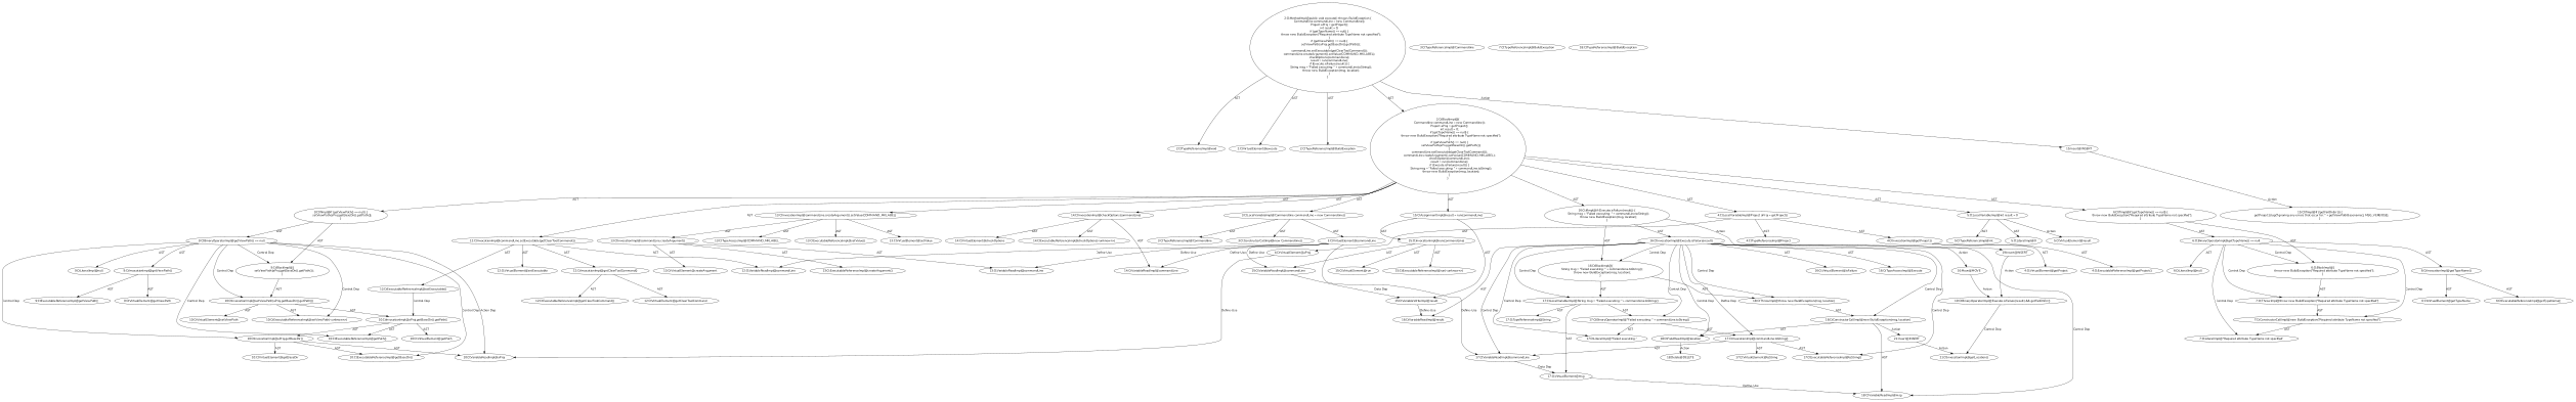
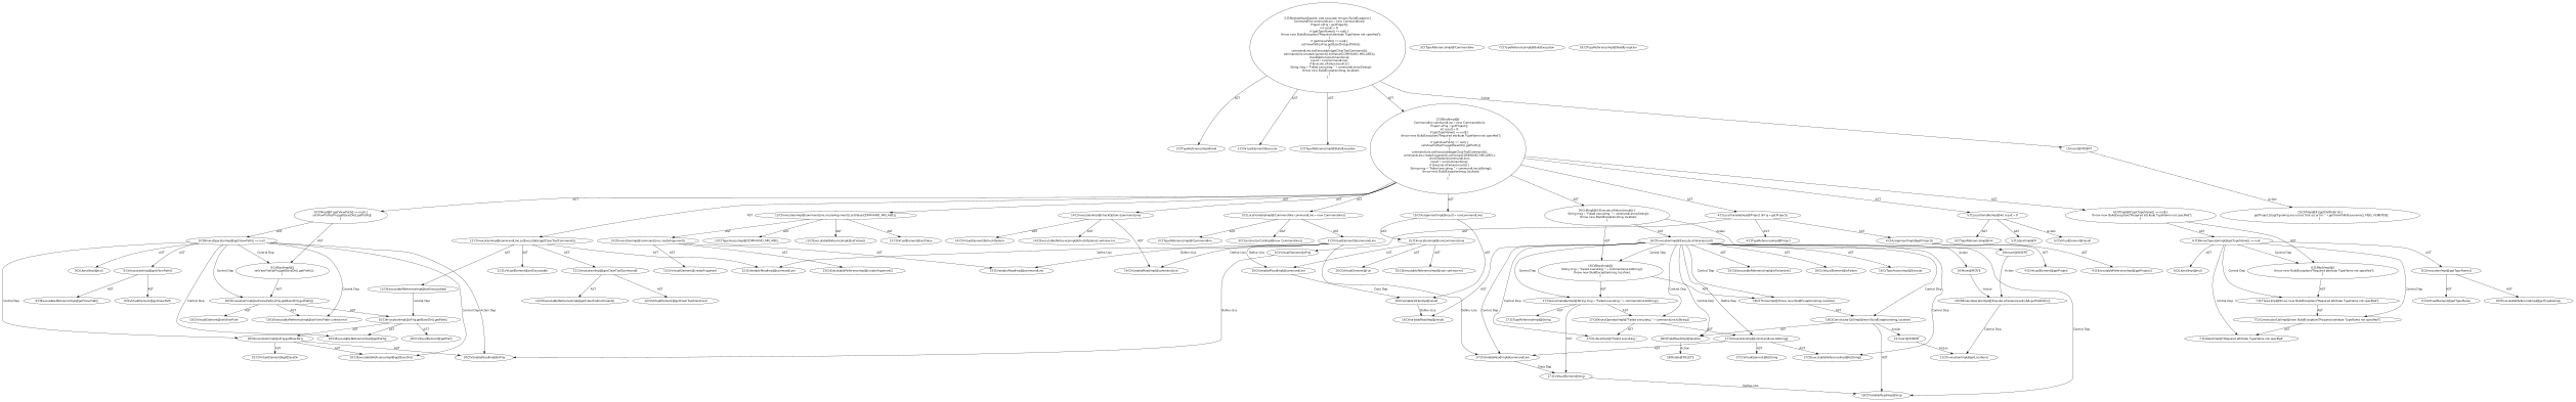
  digraph {
    fontname=Nunito
    node [fontname=Nunito shape=ellipse]
    edge [fontname=Nunito]
    n1 [label="2:CtTypeReferenceImpl@void"]
    n2 [label="2:CtVirtualElement@execute"]
    n3 [label="2:CtTypeReferenceImpl@BuildException"]
    n4 [label="3:CtTypeReferenceImpl@Commandline"]
    n5 [label="3:CtTypeReferenceImpl@Commandline"]
    n6 [label="3:CtConstructorCallImpl@new Commandline()"]
    n7 [label="3:CtVirtualElement@commandLine"]
    n8 [label="12:CtVariableReadImpl@commandLine"]
    n9 [label="13:CtVariableReadImpl@commandLine"]
    n10 [label="14:CtVariableReadImpl@commandLine"]
    n11 [label="15:CtVariableReadImpl@commandLine"]
    n12 [label="17:CtVariableReadImpl@commandLine"]
    n13 [label="15:CtVariableWriteImpl@result"]
    n14 [label="17:CtVirtualElement@msg"]
    n15 [label="3:CtLocalVariableImpl@Commandline commandLine = new Commandline()"]
    n16 [label="4:CtTypeReferenceImpl@Project"]
    n17 [label="4:CtExecutableReferenceImpl@getProject()"]
    n18 [label="4:CtVirtualElement@getProject"]
-   n19 [label="4:CtInvocationImpl@getProject()"]
+   n19 [label="4:CtAssignmentImpl@getProject()"]
    n20 [label="4:CtVirtualElement@aProj"]
    n21 [label="10:CtVariableReadImpl@aProj"]
    n22 [label="4:CtLocalVariableImpl@Project aProj = getProject()"]
    n23 [label="5:CtTypeReferenceImpl@int"]
    n24 [label="5:CtLiteralImpl@0"]
    n25 [label="5:CtVirtualElement@result"]
    n26 [label="5:CtLocalVariableImpl@int result = 0"]
    n27 [label="6:CtExecutableReferenceImpl@getTypeName()"]
    n28 [label="6:CtVirtualElement@getTypeName"]
    n29 [label="6:CtInvocationImpl@getTypeName()"]
    n30 [label="6:CtLiteralImpl@null"]
    n31 [label="6:CtBinaryOperatorImpl@getTypeName() == null"]
    n32 [label="7:CtLiteralImpl@\"Required attribute TypeName not specified\""]
    n33 [label="7:CtConstructorCallImpl@new BuildException(\"Required attribute TypeName not specified\")"]
    n34 [label="7:CtThrowImpl@throw new BuildException(\"Required attribute TypeName not specified\")"]
    n35 [label="6:CtBlockImpl@\{\n    throw new BuildException(\"Required attribute TypeName not specified\");\n\}"]
    n36 [label="7:CtTypeReferenceImpl@BuildException"]
    n37 [label="6:CtIfImpl@if (getTypeName() == null) \{\n    throw new BuildException(\"Required attribute TypeName not specified\");\n\}"]
    n38 [label="9:CtExecutableReferenceImpl@getViewPath()"]
    n39 [label="9:CtVirtualElement@getViewPath"]
    n40 [label="9:CtInvocationImpl@getViewPath()"]
    n41 [label="9:CtLiteralImpl@null"]
    n42 [label="9:CtBinaryOperatorImpl@getViewPath() == null"]
    n43 [label="10:CtExecutableReferenceImpl@setViewPath(<unknown>)"]
    n44 [label="10:CtExecutableReferenceImpl@getPath()"]
    n45 [label="10:CtExecutableReferenceImpl@getBaseDir()"]
    n46 [label="10:CtInvocationImpl@aProj.getBaseDir()"]
    n47 [label="10:CtInvocationImpl@setViewPath(aProj.getBaseDir().getPath())"]
    n48 [label="9:CtBlockImpl@\{\n    setViewPath(aProj.getBaseDir().getPath());\n\}"]
    n49 [label="10:CtVirtualElement@getBaseDir"]
    n50 [label="10:CtInvocationImpl@aProj.getBaseDir().getPath()"]
    n51 [label="10:CtVirtualElement@getPath"]
    n52 [label="10:CtVirtualElement@setViewPath"]
    n53 [label="9:CtIfImpl@if (getViewPath() == null) \{\n    setViewPath(aProj.getBaseDir().getPath());\n\}"]
    n54 [label="12:CtExecutableReferenceImpl@setExecutable()"]
    n55 [label="12:CtVirtualElement@setExecutable"]
    n56 [label="12:CtExecutableReferenceImpl@getClearToolCommand()"]
    n57 [label="12:CtVirtualElement@getClearToolCommand"]
    n58 [label="12:CtInvocationImpl@getClearToolCommand()"]
    n59 [label="12:CtInvocationImpl@commandLine.setExecutable(getClearToolCommand())"]
    n60 [label="13:CtExecutableReferenceImpl@setValue()"]
    n61 [label="13:CtVirtualElement@setValue"]
    n62 [label="13:CtExecutableReferenceImpl@createArgument()"]
    n63 [label="13:CtVirtualElement@createArgument"]
    n64 [label="13:CtInvocationImpl@commandLine.createArgument()"]
    n65 [label="13:CtTypeAccessImpl@COMMAND_MKLABEL"]
    n66 [label="13:CtInvocationImpl@commandLine.createArgument().setValue(COMMAND_MKLABEL)"]
    n67 [label="14:CtExecutableReferenceImpl@checkOptions(<unknown>)"]
    n68 [label="14:CtVirtualElement@checkOptions"]
    n69 [label="14:CtInvocationImpl@checkOptions(commandLine)"]
    n70 [label="16:CtVariableReadImpl@result"]
    n71 [label="15:CtExecutableReferenceImpl@run(<unknown>)"]
    n72 [label="15:CtVirtualElement@run"]
    n73 [label="15:CtInvocationImpl@run(commandLine)"]
    n74 [label="15:CtAssignmentImpl@result = run(commandLine)"]
+   n75 [label="16:CtExecutableReferenceImpl@isFailure(int)"]
    n76 [label="16:CtVirtualElement@isFailure"]
    n77 [label="16:CtTypeAccessImpl@Execute"]
    n78 [label="16:CtInvocationImpl@Execute.isFailure(result)"]
    n79 [label="17:CtLiteralImpl@\"Failed executing: \""]
    n80 [label="17:CtExecutableReferenceImpl@toString()"]
    n81 [label="17:CtInvocationImpl@commandLine.toString()"]
    n82 [label="17:CtBinaryOperatorImpl@\"Failed executing: \" + commandLine.toString()"]
    n83 [label="17:CtLocalVariableImpl@String msg = \"Failed executing: \" + commandLine.toString()"]
    n84 [label="18:CtVariableReadImpl@msg"]
    n85 [label="18:CtFieldReadImpl@location"]
    n86 [label="18:CtConstructorCallImpl@new BuildException(msg, location)"]
    n87 [label="18:CtThrowImpl@throw new BuildException(msg, location)"]
    n88 [label="16:CtBlockImpl@\{\n    String msg = \"Failed executing: \" + commandLine.toString();\n    throw new BuildException(msg, location);\n\}"]
    n89 [label="16:Move@MOVE"]
    n90 [label="17:CtVirtualElement@toString"]
    n91 [label="17:CtTypeReferenceImpl@String"]
    n92 [label="18:Delete@DELETE"]
    n93 [label="21:Insert@INSERT"]
    n94 [label="19:CtBinaryOperatorImpl@Execute.isFailure(result) && getFailOnErr()"]
    n95 [label="18:CtTypeReferenceImpl@BuildException"]
    n96 [label="21:CtInvocationImpl@getLocation()"]
    n97 [label="16:CtIfImpl@if (Execute.isFailure(result)) \{\n    String msg = \"Failed executing: \" + commandLine.toString();\n    throw new BuildException(msg, location);\n\}"]
    n98 [label="19:Insert@INSERT"]
    n99 [label="2:CtBlockImpl@\{\n    Commandline commandLine = new Commandline();\n    Project aProj = getProject();\n    int result = 0;\n    if (getTypeName() == null) \{\n        throw new BuildException(\"Required attribute TypeName not specified\");\n    \}\n    if (getViewPath() == null) \{\n        setViewPath(aProj.getBaseDir().getPath());\n    \}\n    commandLine.setExecutable(getClearToolCommand());\n    commandLine.createArgument().setValue(COMMAND_MKLABEL);\n    checkOptions(commandLine);\n    result = run(commandLine);\n    if (Execute.isFailure(result)) \{\n        String msg = \"Failed executing: \" + commandLine.toString();\n        throw new BuildException(msg, location);\n    \}\n\}"]
    n100 [label="2:CtMethodImpl@public void execute() throws BuildException \{\n    Commandline commandLine = new Commandline();\n    Project aProj = getProject();\n    int result = 0;\n    if (getTypeName() == null) \{\n        throw new BuildException(\"Required attribute TypeName not specified\");\n    \}\n    if (getViewPath() == null) \{\n        setViewPath(aProj.getBaseDir().getPath());\n    \}\n    commandLine.setExecutable(getClearToolCommand());\n    commandLine.createArgument().setValue(COMMAND_MKLABEL);\n    checkOptions(commandLine);\n    result = run(commandLine);\n    if (Execute.isFailure(result)) \{\n        String msg = \"Failed executing: \" + commandLine.toString();\n        throw new BuildException(msg, location);\n    \}\n\}"]
    n101 [label="15:Insert@INSERT"]
    n102 [label="15:CtIfImpl@if (!getFailOnErr()) \{\n    getProject().log(\"Ignoring any errors that occur for: \" + getViewPathBasename(), MSG_VERBOSE);\n\}"]
    n7 -> n8 [label="Define-Use"]
    n7 -> n9 [label="Define-Use"]
    n7 -> n10 [label="Define-Use"]
    n7 -> n11 [label="Define-Use"]
    n7 -> n12 [label="Define-Use"]
    n11 -> n13 [label="Data Dep"]
    n12 -> n14 [label="Data Dep"]
    n13 -> n70 [label="Define-Use"]
    n14 -> n84 [label="Define-Use"]
    n15 -> n4 [label=AST]
    n15 -> n6 [label=AST]
    n15 -> n7 [label=AST]
    n19 -> n17 [label=AST]
    n19 -> n18 [label=AST]
    n20 -> n21 [label="Define-Use"]
    n22 -> n16 [label=AST]
    n22 -> n19 [label=AST]
    n22 -> n20 [label=AST]
    n26 -> n23 [label=AST]
    n26 -> n24 [label=AST]
    n26 -> n25 [label=Action]
    n29 -> n27 [label=AST]
    n29 -> n28 [label=AST]
    n31 -> n29 [label=AST]
    n31 -> n30 [label=AST]
    n31 -> n32 [label="Control Dep"]
    n31 -> n33 [label="Control Dep"]
    n31 -> n34 [label="Control Dep"]
    n31 -> n35 [label="Control Dep"]
    n33 -> n32 [label=AST]
    n34 -> n33 [label=AST]
    n35 -> n34 [label=AST]
    n37 -> n31 [label=AST]
    n37 -> n35 [label=AST]
    n40 -> n38 [label=AST]
    n40 -> n39 [label=AST]
    n42 -> n21 [label="Action Dep"]
    n42 -> n40 [label=AST]
    n42 -> n41 [label=AST]
    n42 -> n43 [label="Control Dep"]
    n42 -> n44 [label="Control Dep"]
    n42 -> n45 [label="Control Dep"]
    n42 -> n46 [label="Control Dep"]
    n42 -> n47 [label="Control Dep"]
    n42 -> n48 [label="Control Dep"]
    n46 -> n21 [label=AST]
    n46 -> n45 [label=AST]
    n46 -> n49 [label=AST]
    n47 -> n43 [label=AST]
    n47 -> n50 [label=AST]
    n47 -> n52 [label=AST]
    n48 -> n47 [label=AST]
    n50 -> n44 [label=AST]
    n50 -> n46 [label=AST]
    n50 -> n51 [label=AST]
    n53 -> n42 [label=AST]
    n53 -> n48 [label=AST]
    n54 -> n50 [label="Control Dep"]
    n58 -> n56 [label=AST]
    n58 -> n57 [label=AST]
    n59 -> n8 [label=AST]
    n59 -> n54 [label=AST]
    n59 -> n55 [label=AST]
    n59 -> n58 [label=AST]
    n64 -> n9 [label=AST]
    n64 -> n62 [label=AST]
    n64 -> n63 [label=AST]
    n66 -> n60 [label=AST]
    n66 -> n61 [label=AST]
    n66 -> n64 [label=AST]
    n66 -> n65 [label=AST]
    n69 -> n10 [label=AST]
    n69 -> n67 [label=AST]
    n69 -> n68 [label=AST]
    n73 -> n11 [label=AST]
    n73 -> n71 [label=AST]
    n73 -> n72 [label=AST]
    n74 -> n13 [label=AST]
    n74 -> n73 [label=AST]
    n78 -> n12 [label="Control Dep"]
    n78 -> n70 [label=AST]
+   n78 -> n75 [label=AST]
    n78 -> n76 [label=AST]
    n78 -> n77 [label=AST]
    n78 -> n79 [label="Control Dep"]
    n78 -> n80 [label="Control Dep"]
    n78 -> n81 [label="Define Dep"]
    n78 -> n82 [label="Control Dep"]
    n78 -> n83 [label="Control Dep"]
    n78 -> n84 [label="Control Dep"]
    n78 -> n85 [label="Control Dep"]
    n78 -> n86 [label="Control Dep"]
    n78 -> n87 [label="Control Dep"]
    n78 -> n88 [label="Control Dep"]
    n78 -> n89 [label=Action]
    n81 -> n12 [label=AST]
    n81 -> n80 [label=AST]
    n81 -> n90 [label=AST]
    n82 -> n79 [label=AST]
    n82 -> n81 [label=AST]
    n83 -> n14 [label=AST]
    n83 -> n82 [label=AST]
    n83 -> n91 [label=AST]
    n85 -> n92 [label=Action]
    n86 -> n84 [label=AST]
    n86 -> n85 [label=AST]
    n86 -> n93 [label=Action]
    n87 -> n86 [label=AST]
    n88 -> n83 [label=AST]
    n88 -> n87 [label=AST]
    n89 -> n94 [label=Action]
    n93 -> n96 [label=Action]
    n94 -> n96 [label="Control Dep"]
    n97 -> n78 [label=AST]
    n97 -> n88 [label=AST]
    n97 -> n98 [label=Action]
    n98 -> n94 [label=Action]
    n99 -> n15 [label=AST]
    n99 -> n22 [label=AST]
    n99 -> n26 [label=AST]
    n99 -> n37 [label=AST]
    n99 -> n53 [label=AST]
    n99 -> n59 [label=AST]
    n99 -> n66 [label=AST]
    n99 -> n69 [label=AST]
    n99 -> n74 [label=AST]
    n99 -> n97 [label=AST]
    n100 -> n1 [label=AST]
    n100 -> n2 [label=AST]
    n100 -> n3 [label=AST]
    n100 -> n99 [label=AST]
    n100 -> n101 [label=Action]
    n101 -> n102 [label=Action]
  }
